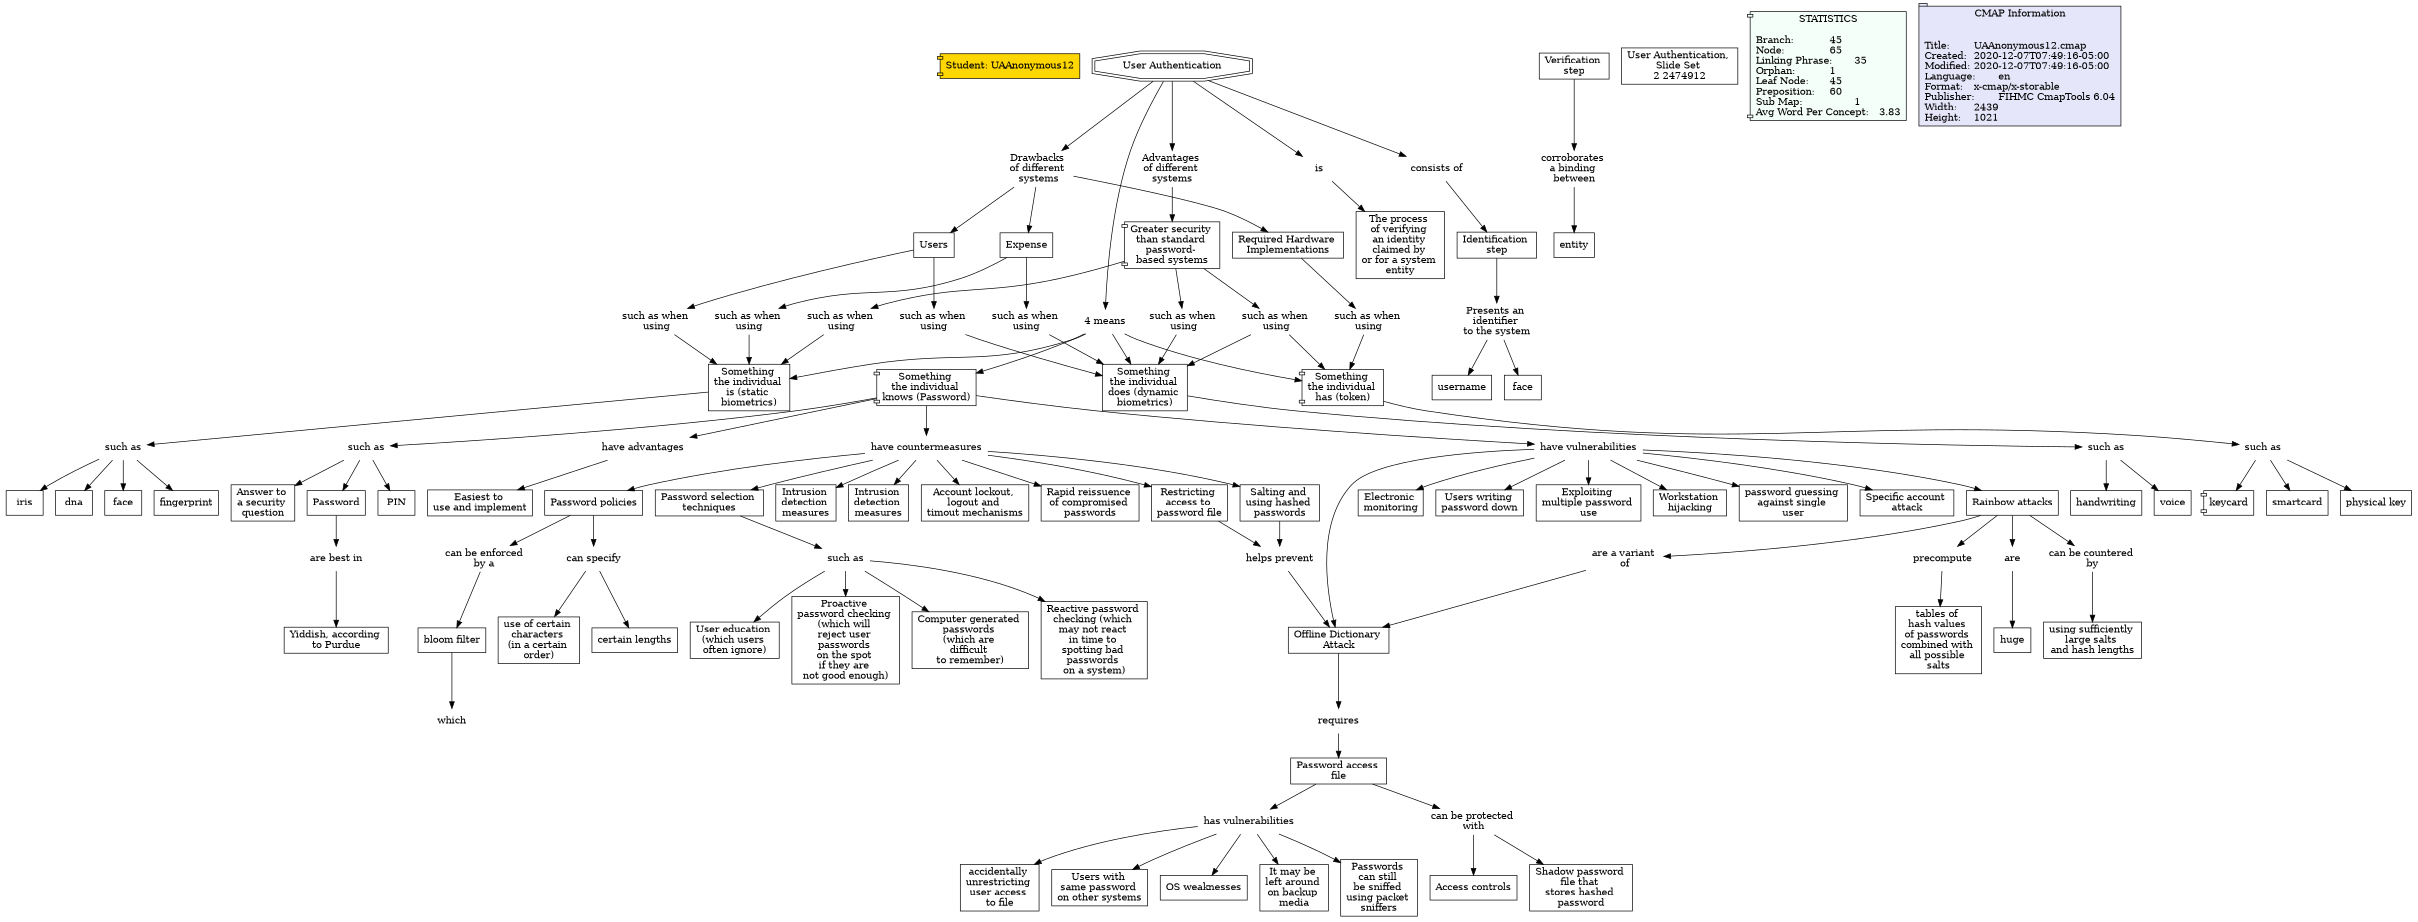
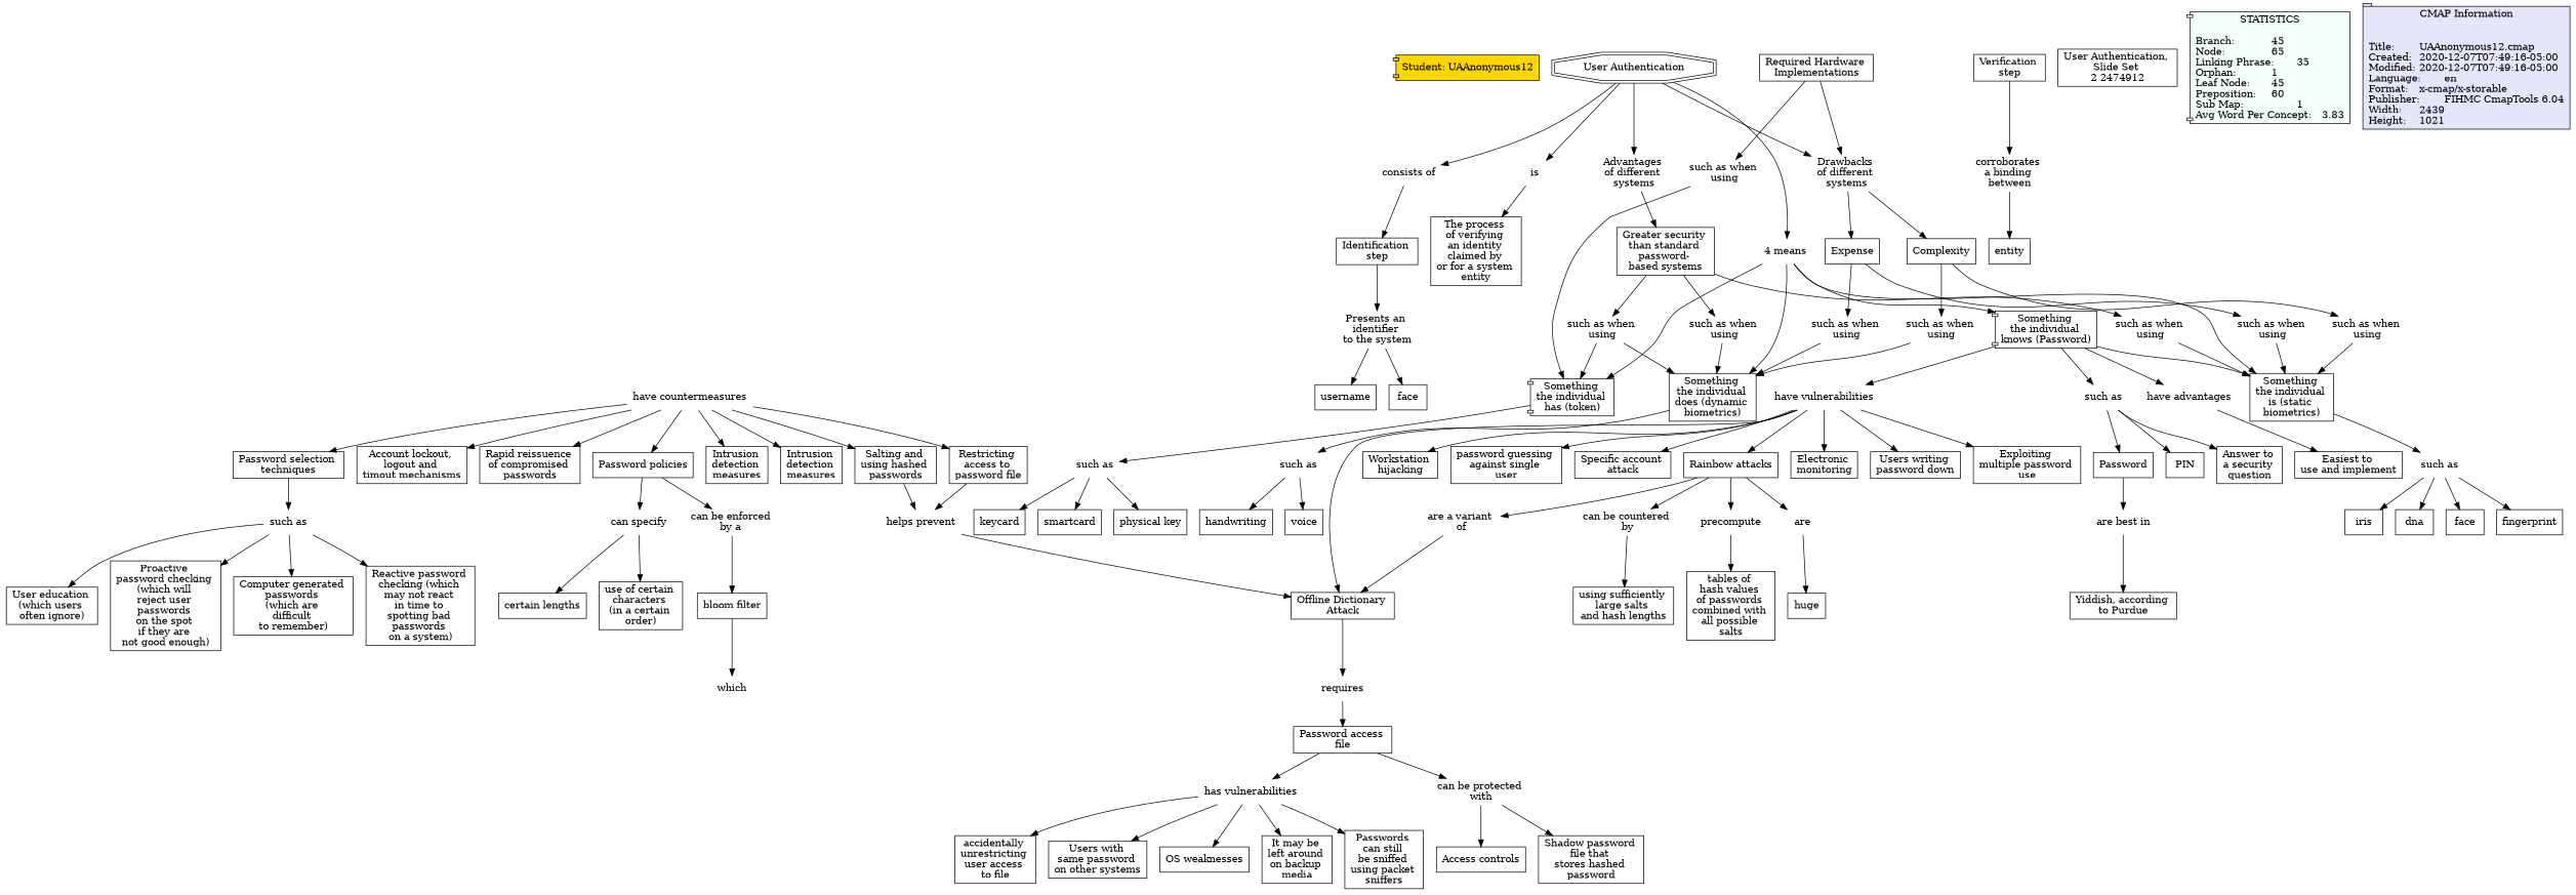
  digraph {
    node [fillcolor=white shape=rect style=filled]
    edge [constraint=true]
    n1 [fillcolor=gold label="Student: UAAnonymous12" shape=component]
    n2 [label="have countermeasures\n" shape=none fillcolor="" style=""]
    n3 [label="Rapid reissuence \nof compromised \npasswords"]
    n4 [label="Password selection \ntechniques"]
    n5 [label="Password policies\n"]
    n6 [label="Restricting \naccess to \npassword file\n"]
    n7 [label="Salting and \nusing hashed \npasswords"]
    n8 [label="Intrusion \ndetection \nmeasures"]
    n9 [label="Intrusion \ndetection \nmeasures"]
    n10 [label="Account lockout, \nlogout and \ntimout mechanisms\n"]
    n11 [label="such as" shape=none fillcolor="" style=""]
    n12 [label="can specify\n" shape=none fillcolor="" style=""]
    n13 [label="can be enforced \nby a " shape=none fillcolor="" style=""]
    n14 [label="helps prevent\n" shape=none fillcolor="" style=""]
    n15 [label="Identification \nstep"]
    n16 [label="Presents an \nidentifier \nto the system\n" shape=none fillcolor="" style=""]
    n17 [label=username]
    n18 [label=face]
    n19 [label="User education \n(which users \noften ignore)\n"]
    n20 [label="Proactive \npassword checking \n(which will \nreject user \npasswords \non the spot \nif they are \nnot good enough)\n"]
    n21 [label="Computer generated \npasswords \n(which are \ndifficult \nto remember)\n"]
    n22 [label="Reactive password \nchecking (which \nmay not react \nin time to \nspotting bad \npasswords \non a system)\n"]
    n23 [label="has vulnerabilities\n" shape=none fillcolor="" style=""]
    n24 [label="Users with \nsame password \non other systems\n"]
    n25 [label="OS weaknesses\n"]
    n26 [label="It may be \nleft around \non backup \nmedia"]
    n27 [label="Passwords \ncan still \nbe sniffed \nusing packet \nsniffers"]
    n28 [label="accidentally \nunrestricting \nuser access \nto file"]
    n29 [label="use of certain \ncharacters \n(in a certain \norder)"]
    n30 [label="certain lengths\n"]
    n31 [label="bloom filter\n"]
    n32 [label="Offline Dictionary \nAttack"]
    n33 [label=requires shape=none fillcolor="" style=""]
    n34 [label="Password access \nfile"]
    n35 [label="Drawbacks \nof different \nsystems" shape=none fillcolor="" style=""]
    n36 [label="Required Hardware \nImplementations"]
-   n37 [label=Users]
+   n37 [label=Complexity]
    n38 [label=Expense]
    n39 [label="such as when \nusing" shape=none fillcolor="" style=""]
    n40 [label="such as when \nusing" shape=none fillcolor="" style=""]
    n41 [label="such as when \nusing" shape=none fillcolor="" style=""]
    n42 [label="such as when \nusing" shape=none fillcolor="" style=""]
    n43 [label="such as when \nusing" shape=none fillcolor="" style=""]
    n44 [label="Something \nthe individual \nhas (token)\n" shape=component]
    n45 [label="Rainbow attacks\n"]
    n46 [label=are shape=none fillcolor="" style=""]
    n47 [label="are a variant \nof" shape=none fillcolor="" style=""]
    n48 [label="can be countered \nby" shape=none fillcolor="" style=""]
    n49 [label=precompute shape=none fillcolor="" style=""]
    n50 [label=huge]
    n51 [label="using sufficiently \nlarge salts \nand hash lengths\n"]
    n52 [label="tables of \nhash values \nof passwords \ncombined with \nall possible \nsalts"]
    n53 [label="such as" shape=none fillcolor="" style=""]
    n54 [label="Something \nthe individual \ndoes (dynamic \nbiometrics)"]
    n55 [label="such as" shape=none fillcolor="" style=""]
    n56 [label=voice]
    n57 [label=handwriting]
-   n58 [label="Greater security \nthan standard \npassword- \nbased systems\n" shape=component]
+   n58 [label="Greater security \nthan standard \npassword- \nbased systems\n"]
    n59 [label="such as when \nusing" shape=none fillcolor="" style=""]
    n60 [label="such as when \nusing" shape=none fillcolor="" style=""]
    n61 [label="such as when \nusing" shape=none fillcolor="" style=""]
    n62 [label="Something \nthe individual \nis (static \nbiometrics)"]
    n63 [label="4 means" shape=none fillcolor="" style=""]
    n64 [label="Something \nthe individual \nknows (Password)\n" shape=component]
    n65 [label="such as" shape=none fillcolor="" style=""]
    n66 [label="have vulnerabilities\n" shape=none fillcolor="" style=""]
    n67 [label="such as" shape=none fillcolor="" style=""]
    n68 [label="have advantages\n" shape=none fillcolor="" style=""]
    n69 [label=fingerprint]
    n70 [label=iris]
    n71 [label=dna]
    n72 [label=face]
    n73 [label=which shape=none fillcolor="" style=""]
    n74 [label="Electronic \nmonitoring"]
    n75 [label="Users writing \npassword down\n"]
    n76 [label="Exploiting \nmultiple password \nuse"]
    n77 [label="Workstation \nhijacking"]
    n78 [label="password guessing \nagainst single \nuser"]
    n79 [label="Specific account \nattack"]
    n80 [label="User Authentication\n" shape=doubleoctagon]
    n81 [label=is shape=none fillcolor="" style=""]
    n82 [label="consists of\n" shape=none fillcolor="" style=""]
    n83 [label="Advantages \nof different \nsystems" shape=none fillcolor="" style=""]
    n84 [label="The process \nof verifying \nan identity \nclaimed by \nor for a system \nentity"]
    n85 [label="can be protected \nwith" shape=none fillcolor="" style=""]
    n86 [label="Access controls\n"]
    n87 [label="Shadow password \nfile that \nstores hashed \npassword"]
    n88 [label=Password]
    n89 [label=PIN]
    n90 [label="Answer to \na security \nquestion"]
    n91 [label="are best in\n" shape=none fillcolor="" style=""]
    n92 [label="Yiddish, according \nto Purdue"]
    n93 [label="physical key\n"]
-   n94 [label=keycard shape=component]
+   n94 [label=keycard]
    n95 [label=smartcard]
    n96 [label="Easiest to \nuse and implement\n"]
    n97 [label="Verification \nstep"]
    n98 [label="corroborates \na binding \nbetween" shape=none fillcolor="" style=""]
    n99 [label=entity]
    n100 [label="User Authentication, \nSlide Set \n2 2474912"]
    n101 [Gsplines=true fillcolor="#F5FFFA" label="STATISTICS\n\lBranch:		45\lNode:		65\lLinking Phrase:	35\lOrphan:		1\lLeaf Node:	45\lPreposition:	60\lSub Map:		1\lAvg Word Per Concept:	3.83\l" shape=component]
    n102 [Gsplines=true fillcolor="#E6E6FA" label="CMAP Information\n\n\lTitle:	UAAnonymous12.cmap\lCreated:	2020-12-07T07:49:16-05:00\lModified:	2020-12-07T07:49:16-05:00\lLanguage:	en\lFormat:	x-cmap/x-storable\lPublisher:	FIHMC CmapTools 6.04\lWidth:	2439\lHeight:	1021\l" shape=tab]
    n2 -> n3
    n2 -> n4
    n2 -> n5
    n2 -> n6
    n2 -> n7
    n2 -> n8
    n2 -> n9
    n2 -> n10
    n4 -> n11
    n5 -> n12
    n5 -> n13
    n6 -> n14
    n7 -> n14
    n11 -> n19
    n11 -> n20
    n11 -> n21
    n11 -> n22
    n12 -> n29
    n12 -> n30
    n13 -> n31
    n14 -> n32
    n15 -> n16
    n16 -> n17
    n16 -> n18
    n23 -> n24
    n23 -> n25
    n23 -> n26
    n23 -> n27
    n23 -> n28
    n31 -> n73
    n32 -> n33
    n33 -> n34
    n34 -> n23
    n34 -> n85
-   n35 -> n36
+   n36 -> n35
    n35 -> n37
    n35 -> n38
    n36 -> n39
    n37 -> n40
    n37 -> n41
    n38 -> n42
    n38 -> n43
    n39 -> n44
    n40 -> n54
    n41 -> n62
    n42 -> n62
    n43 -> n54
    n44 -> n53
    n45 -> n46
    n45 -> n47
    n45 -> n48
    n45 -> n49
    n46 -> n50
    n47 -> n32
    n48 -> n51
    n49 -> n52
    n53 -> n93
    n53 -> n94
    n53 -> n95
    n54 -> n55
    n55 -> n56
    n55 -> n57
    n58 -> n59
    n58 -> n60
    n58 -> n61
    n59 -> n44
    n59 -> n54
    n60 -> n54
    n61 -> n62
    n62 -> n65
    n63 -> n44
    n63 -> n54
    n63 -> n62
    n63 -> n64
-   n64 -> n2
+   n64 -> n62
    n64 -> n66
    n64 -> n67
    n64 -> n68
    n65 -> n69
    n65 -> n70
    n65 -> n71
    n65 -> n72
    n66 -> n32
    n66 -> n45
    n66 -> n74
    n66 -> n75
    n66 -> n76
    n66 -> n77
    n66 -> n78
    n66 -> n79
    n67 -> n88
    n67 -> n89
    n67 -> n90
    n68 -> n96
    n80 -> n35
    n80 -> n63
    n80 -> n81
    n80 -> n82
    n80 -> n83
    n81 -> n84
    n82 -> n15
    n83 -> n58
    n85 -> n86
    n85 -> n87
    n88 -> n91
    n91 -> n92
    n97 -> n98
    n98 -> n99
  }
